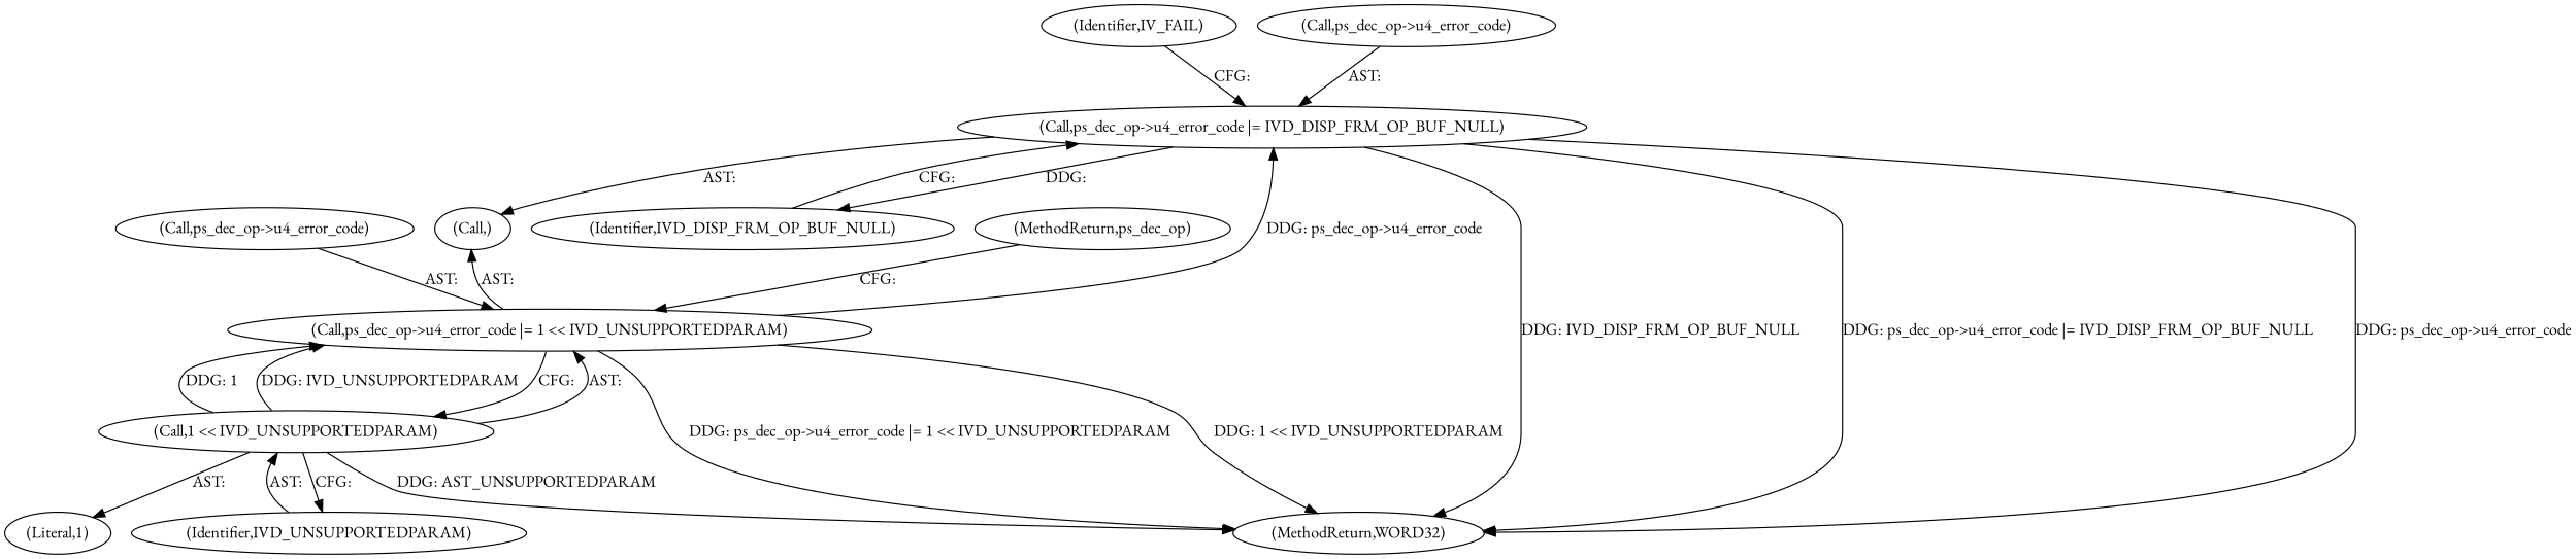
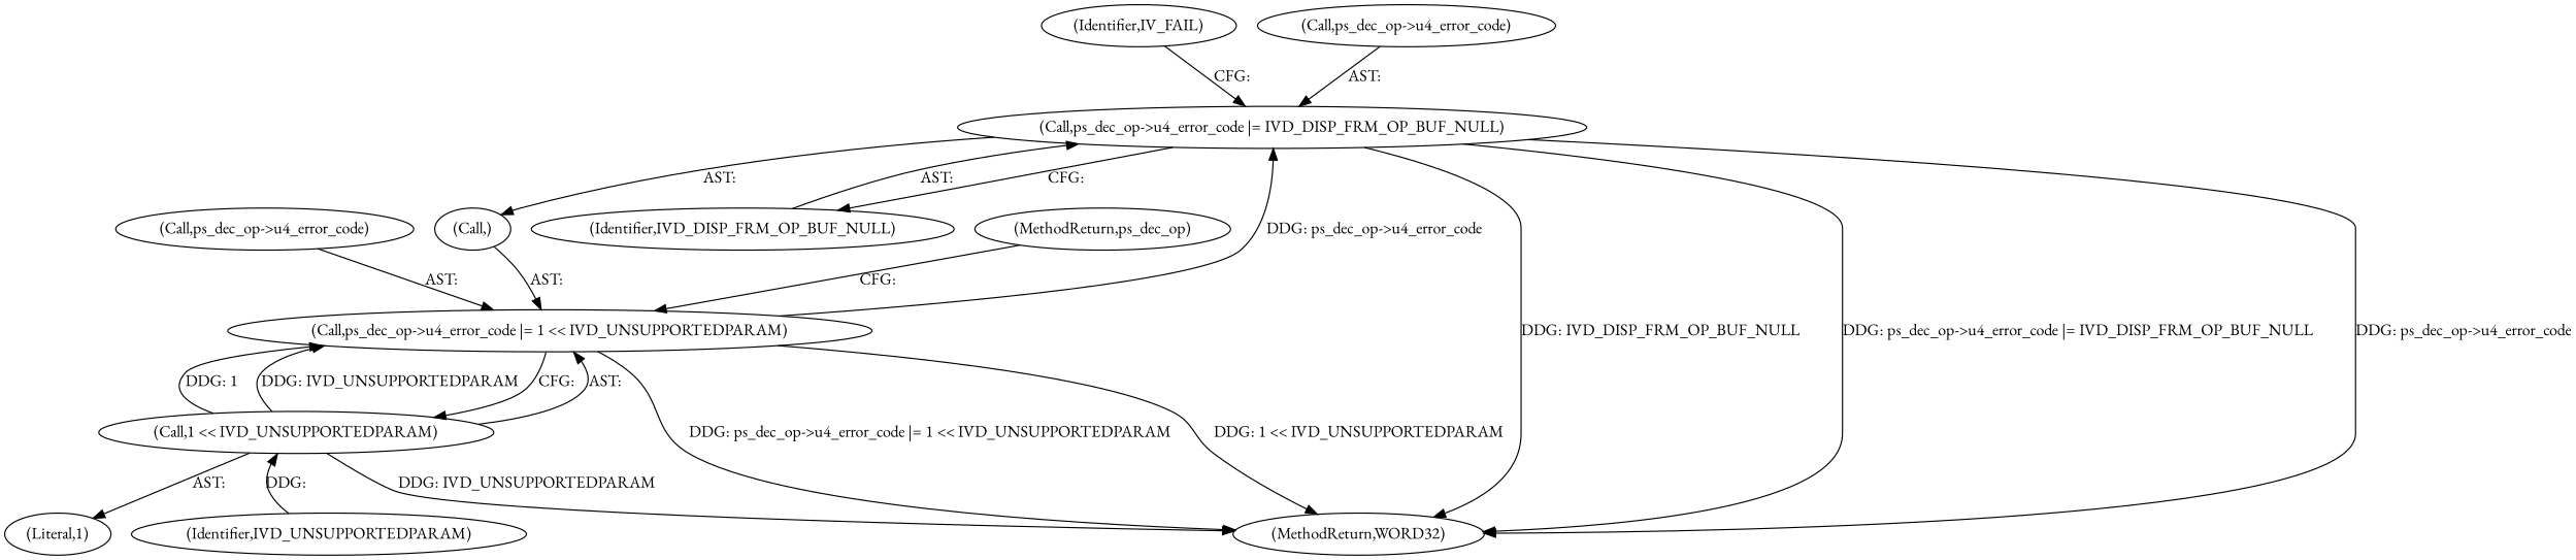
  digraph {
    fontname="EB Garamond"
    node [fontname="EB Garamond"]
    edge [fontname="EB Garamond"]
    n1 [label="(Call,ps_dec_op->u4_error_code |= IVD_DISP_FRM_OP_BUF_NULL)"]
    n2 [label="(Identifier,IVD_DISP_FRM_OP_BUF_NULL)"]
    n3 [label="(Call,)"]
    n4 [label="(MethodReturn,WORD32)"]
    n5 [label="(Call,ps_dec_op->u4_error_code |= 1 << IVD_UNSUPPORTEDPARAM)"]
    n6 [label="(Call,1 << IVD_UNSUPPORTEDPARAM)"]
    n7 [label="(Identifier,IVD_UNSUPPORTEDPARAM)"]
    n8 [label="(Literal,1)"]
    n9 [label="(Call,ps_dec_op->u4_error_code)"]
    n10 [label="(Identifier,IV_FAIL)"]
    n11 [label="(MethodReturn,ps_dec_op)"]
    n12 [label="(Call,ps_dec_op->u4_error_code)"]
-   n1 -> n2 [label="DDG: "]
+   n1 -> n2 [label="CFG: "]
    n1 -> n3 [label="AST: "]
    n1 -> n4 [label="DDG: IVD_DISP_FRM_OP_BUF_NULL"]
    n1 -> n4 [label="DDG: ps_dec_op->u4_error_code |= IVD_DISP_FRM_OP_BUF_NULL"]
    n1 -> n4 [label="DDG: ps_dec_op->u4_error_code"]
-   n2 -> n1 [label="CFG: "]
+   n2 -> n1 [label="AST: "]
    n5 -> n1 [label="DDG: ps_dec_op->u4_error_code"]
-   n5 -> n3 [label="AST: "]
+   n3 -> n5 [label="AST: "]
    n5 -> n4 [label="DDG: ps_dec_op->u4_error_code |= 1 << IVD_UNSUPPORTEDPARAM"]
    n5 -> n4 [label="DDG: 1 << IVD_UNSUPPORTEDPARAM"]
    n5 -> n6 [label="CFG: "]
-   n6 -> n4 [label="DDG: AST_UNSUPPORTEDPARAM"]
+   n6 -> n4 [label="DDG: IVD_UNSUPPORTEDPARAM"]
    n6 -> n5 [label="AST: "]
    n6 -> n5 [label="DDG: 1"]
    n6 -> n5 [label="DDG: IVD_UNSUPPORTEDPARAM"]
-   n6 -> n7 [label="CFG: "]
    n6 -> n8 [label="AST: "]
-   n7 -> n6 [label="AST: "]
+   n7 -> n6 [label="DDG: "]
    n9 -> n5 [label="AST: "]
    n10 -> n1 [label="CFG: "]
    n11 -> n5 [label="CFG: "]
    n12 -> n1 [label="AST: "]
  }
